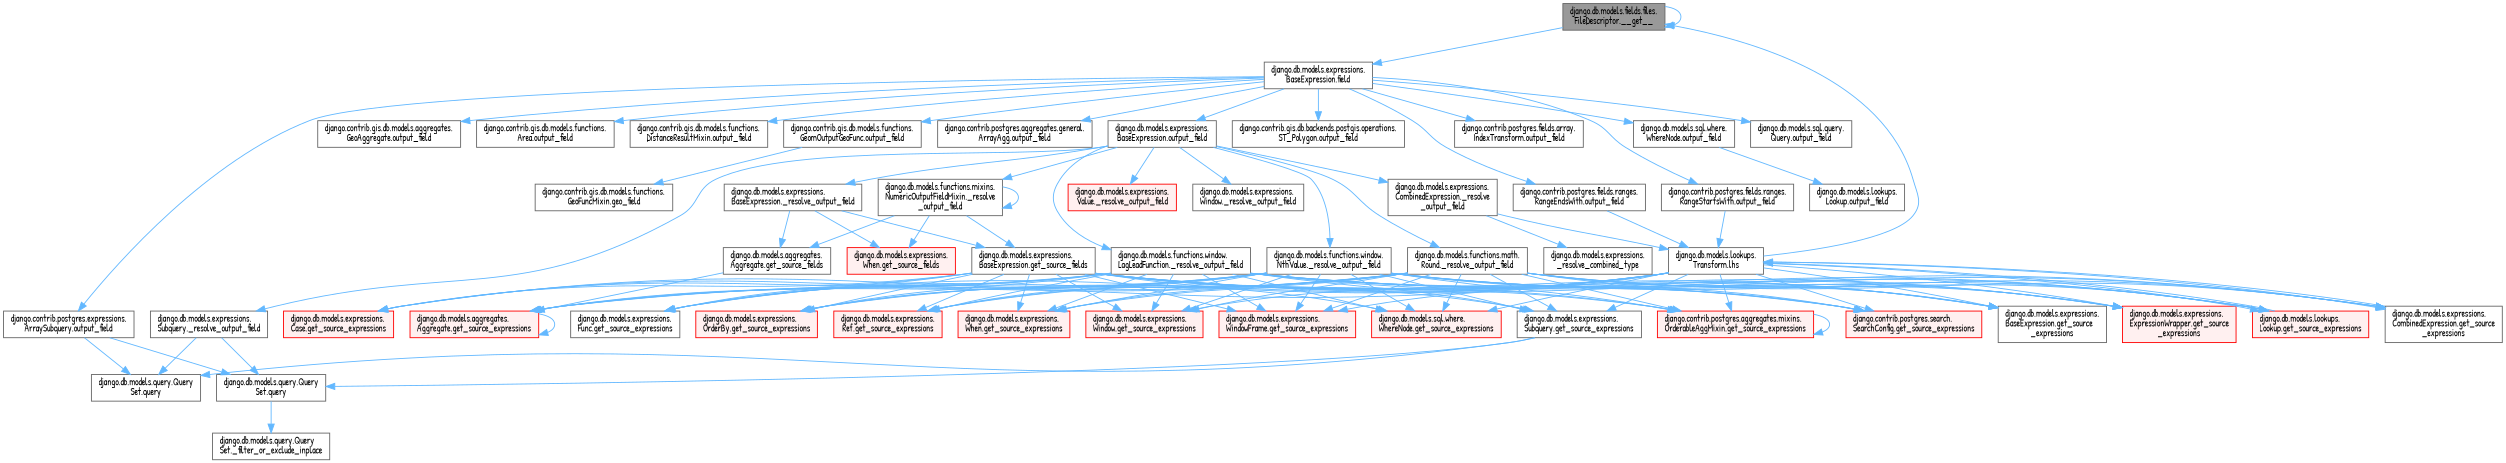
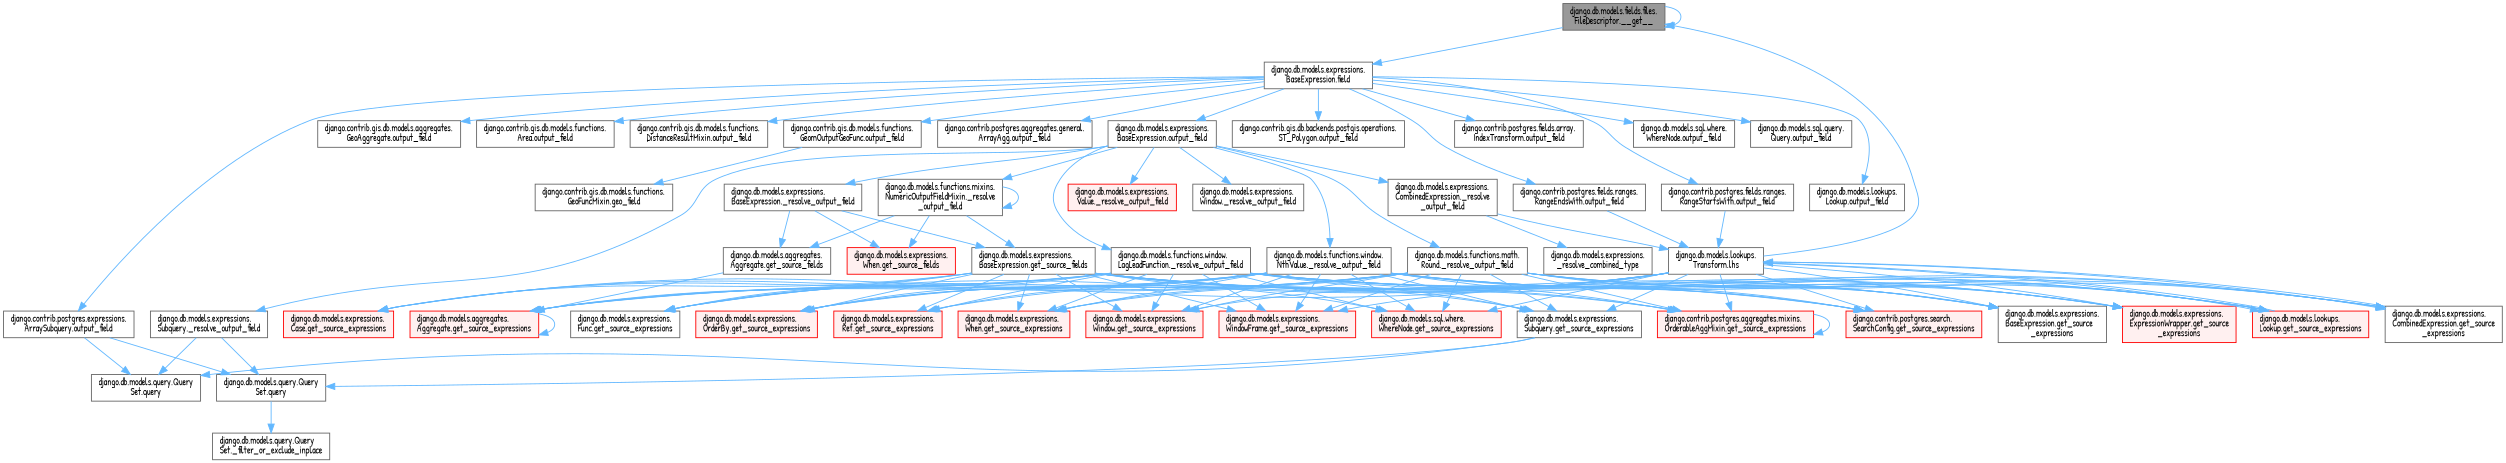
  digraph {
    fontname="Patrick Hand"
    rankdir=TB
    node [color=grey40 fillcolor=white fontname="Patrick Hand" fontsize=10 shape=box style=filled]
    edge [color=steelblue1 fontname="Patrick Hand" fontsize=10 labelfontname=Helvetica labelfontsize=10 style=solid]
    n1 [color=gray40 fillcolor=grey60 fontcolor=black height=0.2 label="django.db.models.fields.files.\lFileDescriptor.__get__" width=0.4]
    n2 [height=0.2 label="django.db.models.expressions.\lBaseExpression.field" width=0.4]
    n3 [height=0.2 label="django.contrib.gis.db.backends.postgis.operations.\lST_Polygon.output_field" width=0.4]
    n4 [height=0.2 label="django.contrib.gis.db.models.aggregates.\lGeoAggregate.output_field" width=0.4]
    n5 [height=0.2 label="django.contrib.gis.db.models.functions.\lArea.output_field" width=0.4]
    n6 [height=0.2 label="django.contrib.gis.db.models.functions.\lDistanceResultMixin.output_field" width=0.4]
    n7 [height=0.2 label="django.contrib.gis.db.models.functions.\lGeomOutputGeoFunc.output_field" width=0.4]
    n8 [height=0.2 label="django.contrib.postgres.aggregates.general.\lArrayAgg.output_field" width=0.4]
    n9 [height=0.2 label="django.contrib.postgres.expressions.\lArraySubquery.output_field" width=0.4]
    n10 [height=0.2 label="django.contrib.postgres.fields.array.\lIndexTransform.output_field" width=0.4]
    n11 [height=0.2 label="django.contrib.postgres.fields.ranges.\lRangeEndsWith.output_field" width=0.4]
    n12 [height=0.2 label="django.contrib.postgres.fields.ranges.\lRangeStartsWith.output_field" width=0.4]
    n13 [height=0.2 label="django.db.models.expressions.\lBaseExpression.output_field" width=0.4]
    n14 [height=0.2 label="django.db.models.lookups.\lLookup.output_field" width=0.4]
    n15 [height=0.2 label="django.db.models.sql.query.\lQuery.output_field" width=0.4]
    n16 [height=0.2 label="django.db.models.sql.where.\lWhereNode.output_field" width=0.4]
    n17 [height=0.2 label="django.contrib.gis.db.models.functions.\lGeoFuncMixin.geo_field" width=0.4]
    n18 [height=0.2 label="django.db.models.query.Query\lSet.query" width=0.4]
    n19 [height=0.2 label="django.db.models.query.Query\lSet.query" width=0.4]
    n20 [height=0.2 label="django.db.models.lookups.\lTransform.lhs" width=0.4]
    n21 [height=0.2 label="django.db.models.expressions.\lBaseExpression._resolve_output_field" width=0.4]
    n22 [height=0.2 label="django.db.models.expressions.\lCombinedExpression._resolve\l_output_field" width=0.4]
    n23 [height=0.2 label="django.db.models.expressions.\lSubquery._resolve_output_field" width=0.4]
    n24 [color=red fillcolor="#FFF0F0" height=0.2 label="django.db.models.expressions.\lValue._resolve_output_field" width=0.4]
    n25 [height=0.2 label="django.db.models.expressions.\lWindow._resolve_output_field" width=0.4]
    n26 [height=0.2 label="django.db.models.functions.math.\lRound._resolve_output_field" width=0.4]
    n27 [height=0.2 label="django.db.models.functions.mixins.\lNumericOutputFieldMixin._resolve\l_output_field" width=0.4]
    n28 [height=0.2 label="django.db.models.functions.window.\lLagLeadFunction._resolve_output_field" width=0.4]
    n29 [height=0.2 label="django.db.models.functions.window.\lNthValue._resolve_output_field" width=0.4]
    n30 [height=0.2 label="django.db.models.query.Query\lSet._filter_or_exclude_inplace" width=0.4]
    n31 [color=red fillcolor="#FFF0F0" height=0.2 label="django.contrib.postgres.aggregates.mixins.\lOrderableAggMixin.get_source_expressions" width=0.4]
    n32 [color=red fillcolor="#FFF0F0" height=0.2 label="django.contrib.postgres.search.\lSearchConfig.get_source_expressions" width=0.4]
    n33 [color=red fillcolor="#FFF0F0" height=0.2 label="django.db.models.aggregates.\lAggregate.get_source_expressions" width=0.4]
    n34 [height=0.2 label="django.db.models.expressions.\lBaseExpression.get_source\l_expressions" width=0.4]
    n35 [height=0.2 label="django.db.models.expressions.\lCombinedExpression.get_source\l_expressions" width=0.4]
    n36 [color=red fillcolor="#FFF0F0" height=0.2 label="django.db.models.expressions.\lExpressionWrapper.get_source\l_expressions" width=0.4]
    n37 [height=0.2 label="django.db.models.expressions.\lFunc.get_source_expressions" width=0.4]
    n38 [color=red fillcolor="#FFF0F0" height=0.2 label="django.db.models.expressions.\lOrderBy.get_source_expressions" width=0.4]
    n39 [color=red fillcolor="#FFF0F0" height=0.2 label="django.db.models.expressions.\lRef.get_source_expressions" width=0.4]
    n40 [height=0.2 label="django.db.models.expressions.\lSubquery.get_source_expressions" width=0.4]
    n41 [color=red fillcolor="#FFF0F0" height=0.2 label="django.db.models.expressions.\lWhen.get_source_expressions" width=0.4]
    n42 [color=red fillcolor="#FFF0F0" height=0.2 label="django.db.models.expressions.\lWindow.get_source_expressions" width=0.4]
    n43 [color=red fillcolor="#FFF0F0" height=0.2 label="django.db.models.expressions.\lWindowFrame.get_source_expressions" width=0.4]
    n44 [color=red fillcolor="#FFF0F0" height=0.2 label="django.db.models.lookups.\lLookup.get_source_expressions" width=0.4]
    n45 [color=red fillcolor="#FFF0F0" height=0.2 label="django.db.models.sql.where.\lWhereNode.get_source_expressions" width=0.4]
    n46 [color=red fillcolor="#FFF0F0" height=0.2 label="django.db.models.expressions.\lCase.get_source_expressions" width=0.4]
    n47 [height=0.2 label="django.db.models.aggregates.\lAggregate.get_source_fields" width=0.4]
    n48 [height=0.2 label="django.db.models.expressions.\lBaseExpression.get_source_fields" width=0.4]
    n49 [color=red fillcolor="#FFF0F0" height=0.2 label="django.db.models.expressions.\lWhen.get_source_fields" width=0.4]
    n50 [height=0.2 label="django.db.models.expressions.\l_resolve_combined_type" width=0.4]
    n1 -> n1
    n1 -> n2
    n2 -> n3
    n2 -> n4
    n2 -> n5
    n2 -> n6
    n2 -> n7
    n2 -> n8
    n2 -> n9
    n2 -> n10
    n2 -> n11
    n2 -> n12
    n2 -> n13
-   n16 -> n14
+   n2 -> n14
    n2 -> n15
    n2 -> n16
    n7 -> n17
    n9 -> n18
    n9 -> n19
    n11 -> n20
    n12 -> n20
    n13 -> n21
    n13 -> n22
    n13 -> n23
    n13 -> n24
    n13 -> n25
    n13 -> n26
    n13 -> n27
    n13 -> n28
    n13 -> n29
    n18 -> n30
    n20 -> n1
    n20 -> n31
    n20 -> n32
    n20 -> n33
    n20 -> n34
    n20 -> n35
    n20 -> n36
    n20 -> n37
    n20 -> n38
    n20 -> n39
    n20 -> n40
    n20 -> n41
    n20 -> n42
    n20 -> n43
    n20 -> n44
    n20 -> n45
    n21 -> n47
    n21 -> n48
    n21 -> n49
    n22 -> n20
    n22 -> n50
    n23 -> n18
    n23 -> n19
    n26 -> n31
    n26 -> n32
    n26 -> n33
    n26 -> n34
    n26 -> n35
    n26 -> n36
    n26 -> n37
    n26 -> n38
-   n26 -> n39
    n26 -> n40
    n26 -> n41
    n26 -> n42
    n26 -> n43
    n26 -> n44
    n26 -> n45
    n26 -> n46
    n27 -> n27
    n27 -> n47
    n27 -> n48
    n27 -> n49
    n28 -> n31
    n28 -> n32
    n28 -> n33
    n28 -> n34
    n28 -> n35
    n28 -> n36
    n28 -> n37
    n28 -> n38
    n28 -> n39
    n28 -> n40
    n28 -> n41
    n28 -> n42
    n28 -> n43
    n28 -> n44
    n28 -> n45
    n28 -> n46
    n29 -> n31
    n29 -> n32
    n29 -> n33
    n29 -> n34
    n29 -> n35
    n29 -> n36
    n29 -> n37
    n29 -> n38
    n29 -> n39
    n29 -> n40
    n29 -> n41
    n29 -> n42
    n29 -> n43
    n29 -> n44
    n29 -> n45
    n29 -> n46
    n31 -> n31
    n33 -> n33
    n35 -> n20
    n40 -> n18
    n40 -> n19
    n44 -> n20
    n47 -> n33
    n48 -> n31
    n48 -> n32
    n48 -> n33
    n48 -> n34
    n48 -> n35
    n48 -> n36
    n48 -> n37
    n48 -> n38
    n48 -> n39
    n48 -> n40
    n48 -> n41
    n48 -> n42
    n48 -> n43
    n48 -> n44
    n48 -> n45
    n48 -> n46
  }
